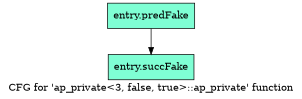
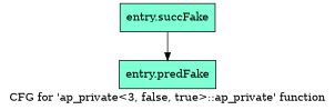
  digraph {
    label="CFG for 'ap_private\<3, false, true\>::ap_private' function"
    node [shape=record style=filled fillcolor=aquamarine]
    n1 [label="{entry.predFake}"]
    n2 [filename="/home/omerfaruk/tools/Xilinx/Vitis_HLS/2023.2/include/etc/ap_private.h" label="{entry.succFake}" linenumber=1669]
-   n1 -> n2 [execusionnum=6 filename="/home/omerfaruk/tools/Xilinx/Vitis_HLS/2023.2/include/etc/ap_private.h"]
+   n2 -> n1 [execusionnum=6 filename="/home/omerfaruk/tools/Xilinx/Vitis_HLS/2023.2/include/etc/ap_private.h"]
  }
